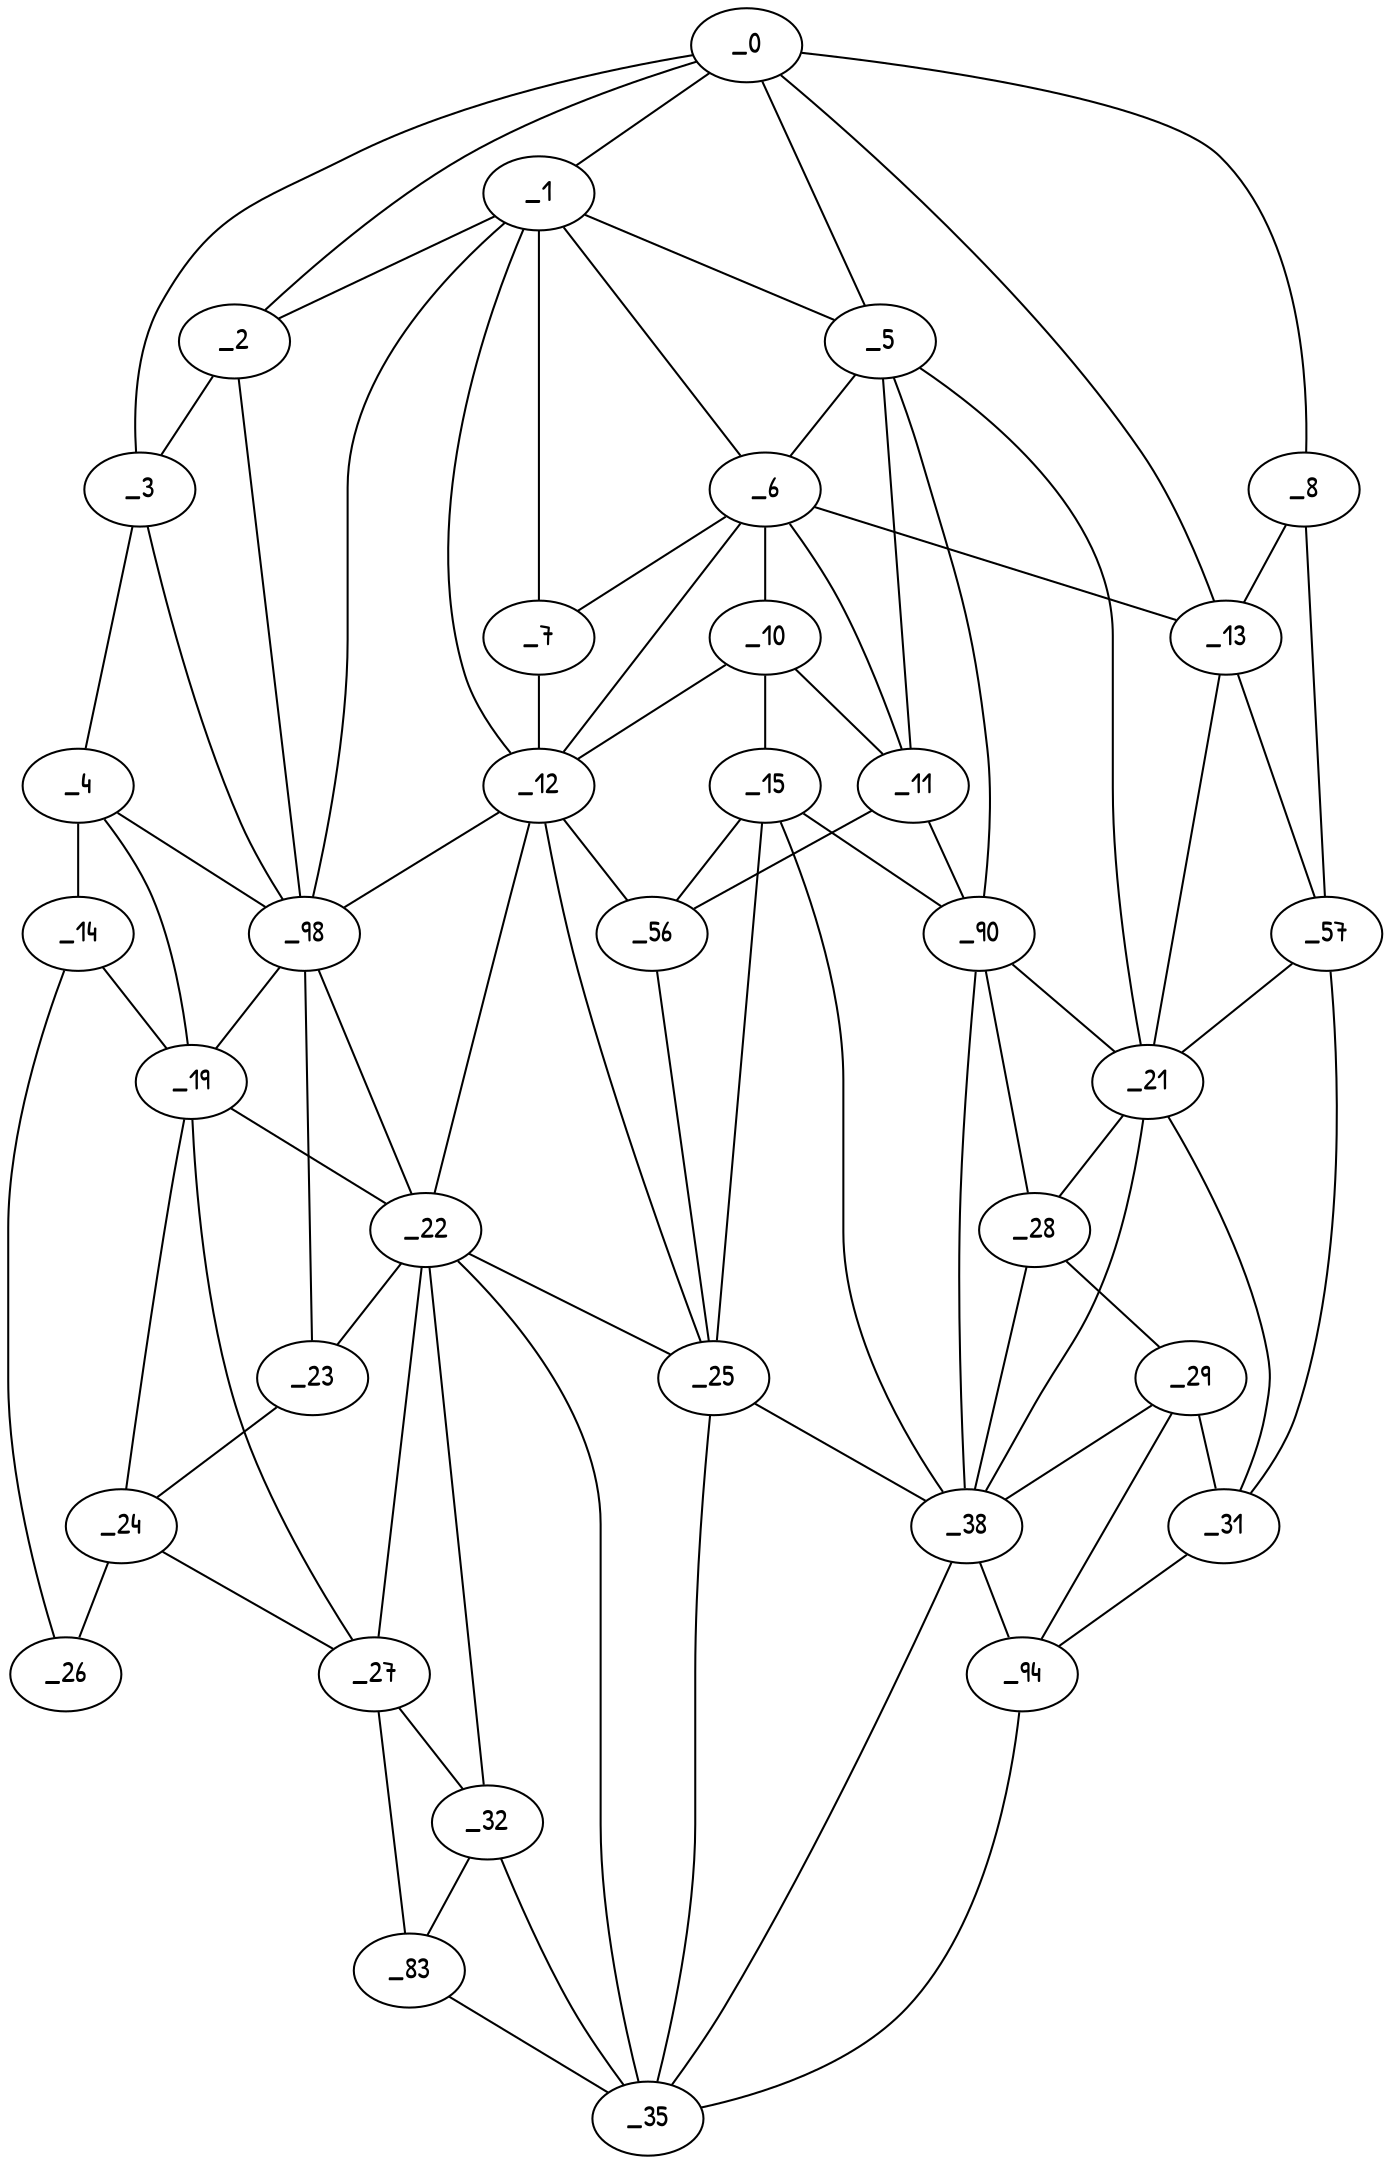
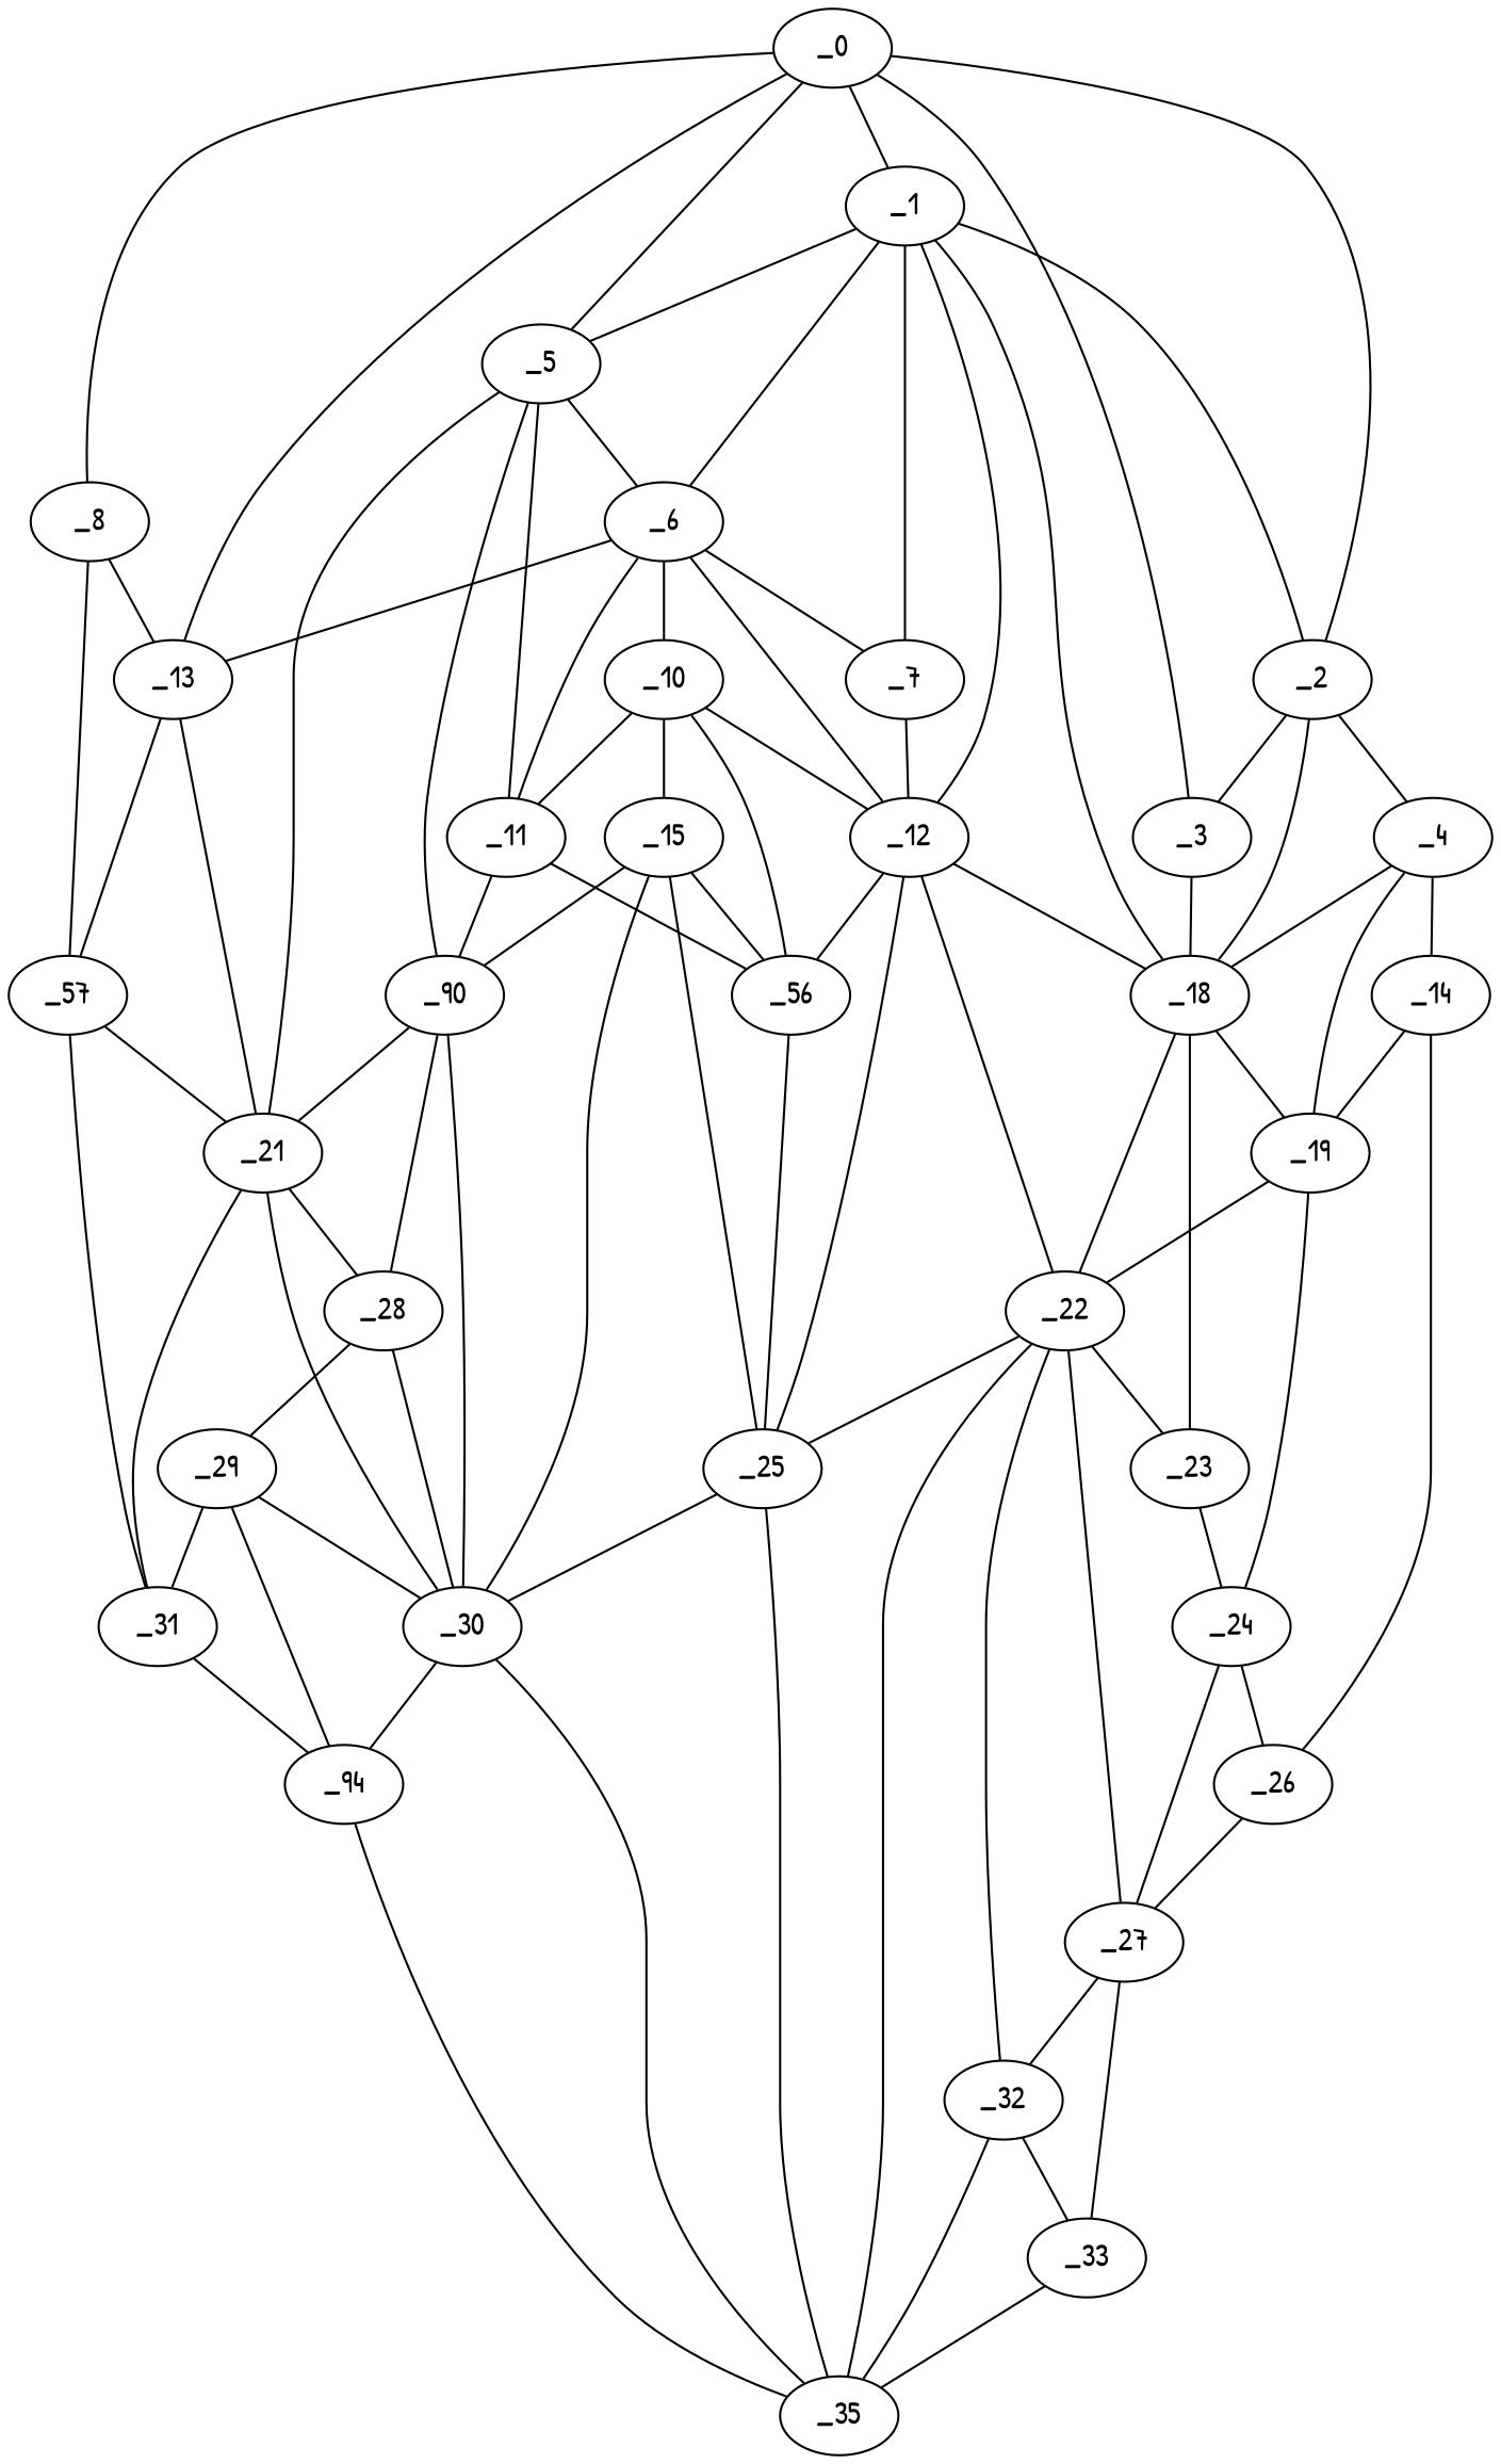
  graph {
    fontname="Patrick Hand"
    node [fontname="Patrick Hand" x=41 y=100]
    edge [fontname="Patrick Hand" valence=2]
    _0 [x=37 y=9]
    _1 [y=88]
    _2 [y=94]
    _3 [y=104]
    _5 [x=45 y=51]
    _8 [x=50 y=3]
    _13 [x=55 y=10]
    _6 [x=45 y=60]
    _7 [x=45 y=73]
    _12 [x=53 y=69]
-   _18 [x=68 label=_98]
+   _18 [x=68]
    _4 [x=44 y=109]
    _11 [x=53 y=53]
    n14 [label=_90 x=73 y=39]
    _21 [x=74 y=28]
    n16 [label=_57 x=66 y=5]
    _10 [x=52 y=62]
    n18 [label=_56 x=59 y=61]
    _22 [x=76 y=88]
    _25 [x=78 y=74]
    _19 [x=69 y=108]
    _23 [x=76 y=99]
    _14 [x=57 y=125]
-   _30 [x=91 y=48 label=_38]
+   _30 [x=91 y=48]
    _28 [x=88 y=38]
    _31 [x=93 y=12]
    _15 [x=59 y=53]
    _27 [x=86]
    _32 [x=95 y=94]
    _35 [x=97 y=84]
    _24 [x=76 y=114]
    _26 [x=82 y=124]
    n33 [label=_94 x=97 y=21]
    _29 [x=90 y=29]
-   _33 [x=96 label=_83]
+   _33 [x=96]
    _0 -- _1
    _0 -- _2 [valence=1]
    _0 -- _3 [valence=1]
    _0 -- _5 [valence=1]
    _0 -- _8 [valence=1]
    _0 -- _13
    _1 -- _2 [valence=1]
    _1 -- _5
    _1 -- _6
    _1 -- _7
    _1 -- _12
    _1 -- _18
    _2 -- _3
    _2 -- _18
    _3 -- _18 [valence=1]
-   _3 -- _4 [valence=1]
+   _2 -- _4 [valence=1]
    _5 -- _6 [valence=1]
    _5 -- _11
    _5 -- n14 [valence=1]
    _5 -- _21
    _8 -- _13
    _8 -- n16 [valence=1]
    _13 -- _21
    _13 -- n16 [valence=1]
    _6 -- _13
    _6 -- _7
    _6 -- _12
    _6 -- _11
    _6 -- _10 [valence=1]
    _7 -- _12 [valence=1]
    _12 -- _18
    _12 -- n18
    _12 -- _22 [valence=1]
    _12 -- _25
    _18 -- _22
    _18 -- _19
    _18 -- _23 [valence=1]
    _4 -- _18
    _4 -- _19 [valence=1]
    _4 -- _14 [valence=1]
    _11 -- n14 [valence=1]
    _11 -- n18
    n14 -- _21
    n14 -- _30
    n14 -- _28
    _21 -- _30
    _21 -- _28 [valence=1]
    _21 -- _31
    n16 -- _21
    n16 -- _31 [valence=1]
    _10 -- _12
    _10 -- _11 [valence=1]
+   _10 -- n18
    _10 -- _15
    n18 -- _25 [valence=1]
    _22 -- _25 [valence=1]
    _22 -- _23
    _22 -- _27 [valence=1]
    _22 -- _32
    _22 -- _35
    _25 -- _30
    _25 -- _35
    _19 -- _22
    _19 -- _24
    _23 -- _24
    _14 -- _19
    _14 -- _26 [valence=1]
    _30 -- _35
    _30 -- n33
    _28 -- _30
    _28 -- _29 [valence=1]
    _31 -- n33 [valence=1]
    _15 -- n14
    _15 -- n18
    _15 -- _25
    _15 -- _30 [valence=1]
    _27 -- _32
    _27 -- _33 [valence=1]
    _32 -- _35
    _32 -- _33
    _24 -- _27
    _24 -- _26
-   _19 -- _27
+   _26 -- _27
    n33 -- _35 [valence=1]
    _29 -- _30
    _29 -- _31 [valence=1]
    _29 -- n33 [valence=1]
    _33 -- _35 [valence=1]
  }
